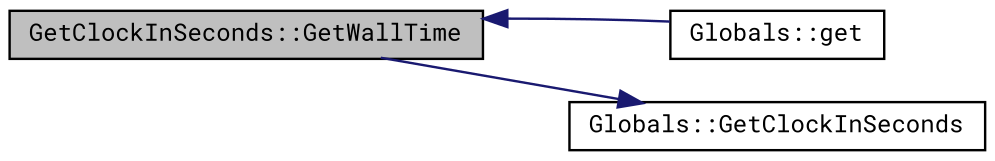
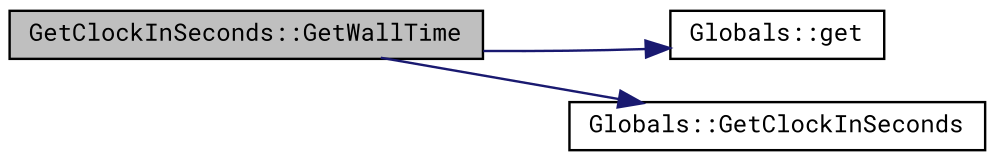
  digraph {
    fontname="Roboto Mono"
    rankdir=LR
    node [color=black fillcolor=white fontname="Roboto Mono" fontsize=10 shape=record style=filled]
    edge [color=midnightblue fontname="Roboto Mono" fontsize=10 labelfontname=Helvetica labelfontsize=10 style=solid]
    n1 [fillcolor=grey75 fontcolor=black height=0.2 label="GetClockInSeconds::GetWallTime" width=0.4]
    n2 [height=0.2 label="Globals::get" width=0.4]
    n3 [height=0.2 label="Globals::GetClockInSeconds" width=0.4]
-   n2 -> n1
+   n1 -> n2
    n1 -> n3
  }
